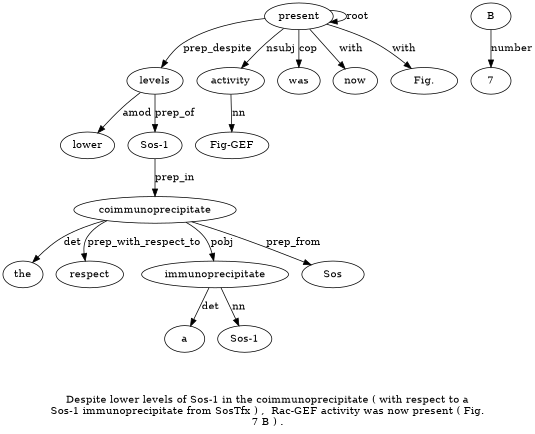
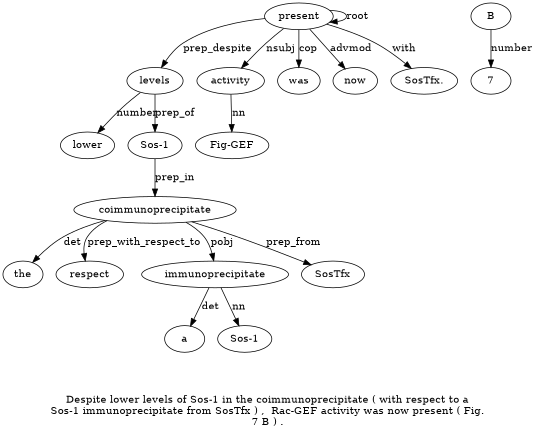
  digraph {
    label="Despite lower levels of Sos-1 in the coimmunoprecipitate ( with respect to a\nSos-1 immunoprecipitate from SosTfx ) ,  Rac-GEF activity was now present ( Fig.\n7 B ) ."
    node [fillcolor=white style=filled]
    n1 [label=levels]
    n2 [label=lower]
    n3 [label="Sos-1"]
    n4 [label=coimmunoprecipitate]
    n5 [label=present]
    n6 [label=activity]
    n7 [label=was]
    n8 [label=now]
-   n9 [label="Fig."]
+   n9 [label="SosTfx."]
    n10 [label="Fig-GEF"]
    n11 [label=the]
    n12 [label=respect]
    n13 [label=immunoprecipitate]
-   n14 [label=Sos]
+   n14 [label=SosTfx]
    n15 [label=a]
    n16 [label="Sos-1"]
    n17 [label=B]
    n18 [label=7]
-   n1 -> n2 [label=amod]
+   n1 -> n2 [label=number]
    n1 -> n3 [label=prep_of]
    n3 -> n4 [label=prep_in]
    n4 -> n11 [label=det]
    n4 -> n12 [label=prep_with_respect_to]
    n4 -> n13 [label=pobj]
    n4 -> n14 [label=prep_from]
    n5 -> n1 [label=prep_despite]
    n5 -> n5 [label=root]
    n5 -> n6 [label=nsubj]
    n5 -> n7 [label=cop]
-   n5 -> n8 [label=with]
+   n5 -> n8 [label=advmod]
    n5 -> n9 [label=with]
    n6 -> n10 [label=nn]
    n13 -> n15 [label=det]
    n13 -> n16 [label=nn]
    n17 -> n18 [label=number]
  }
